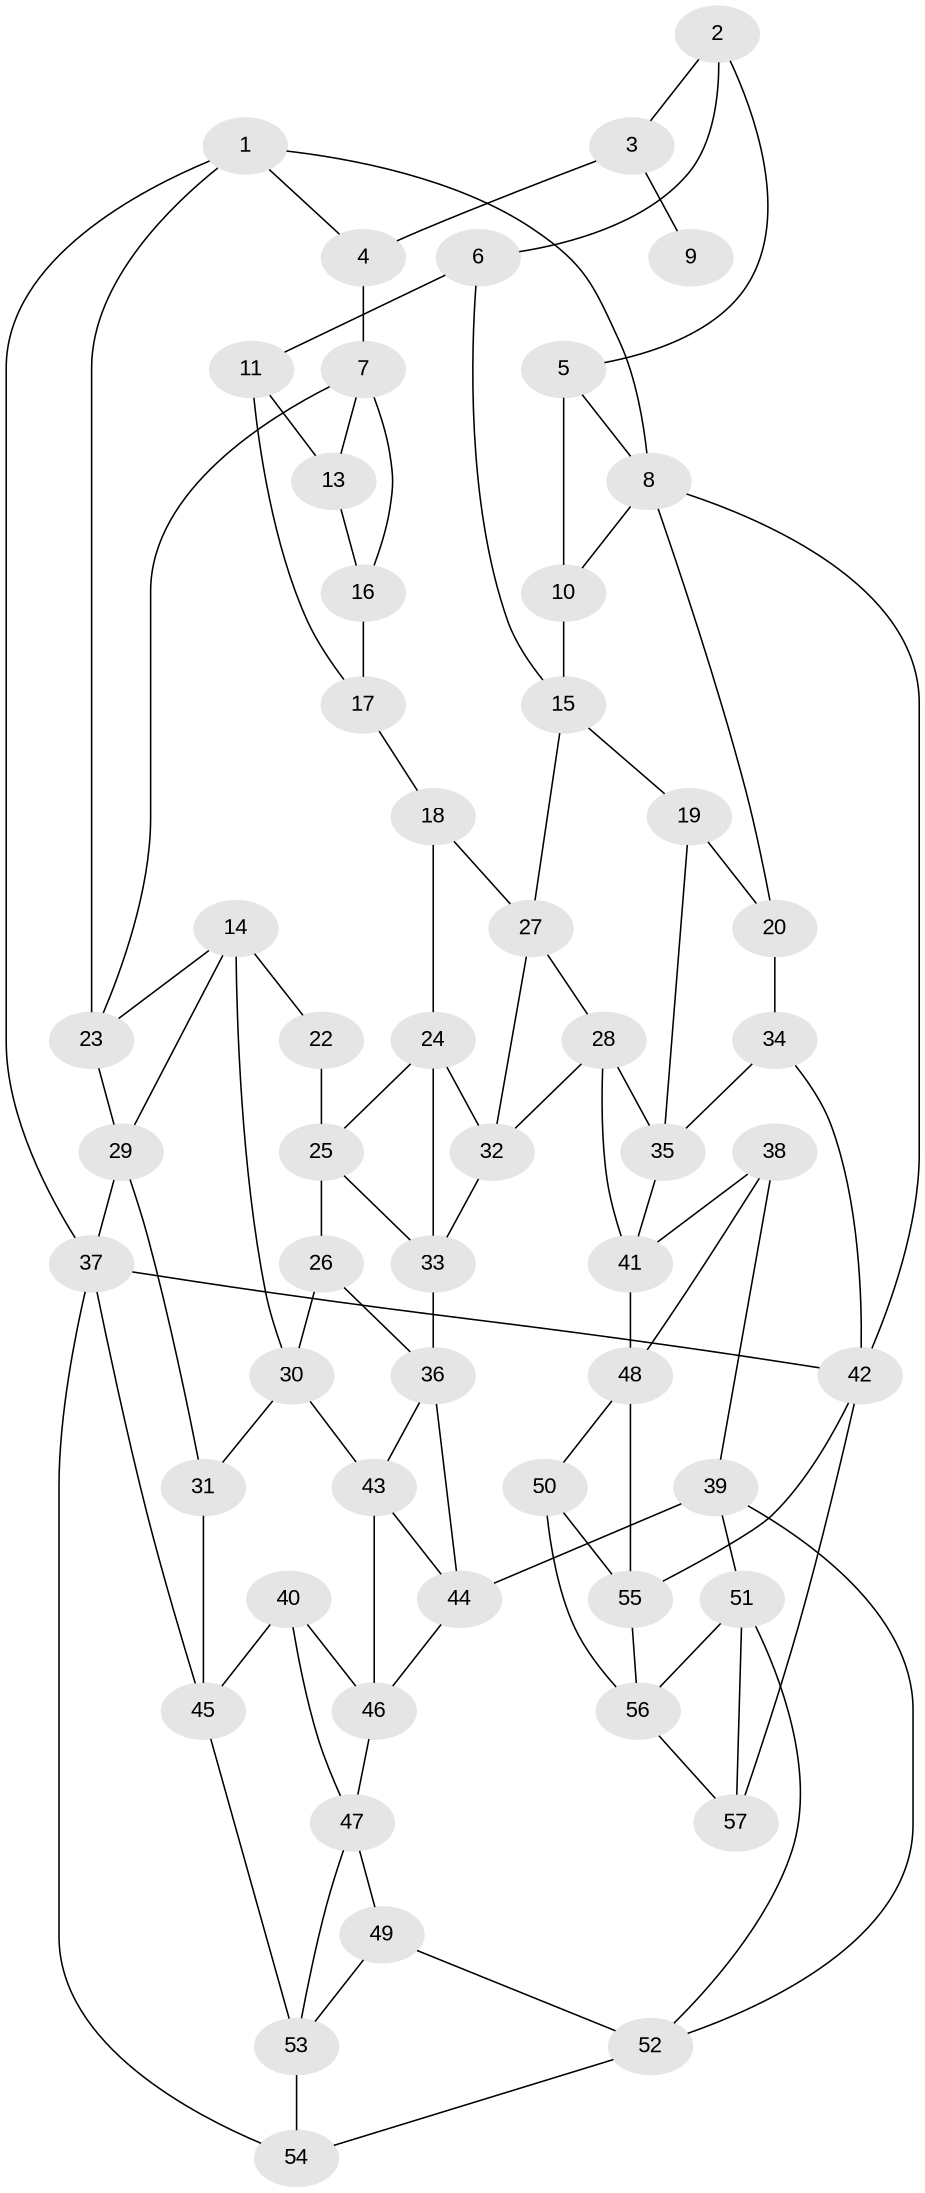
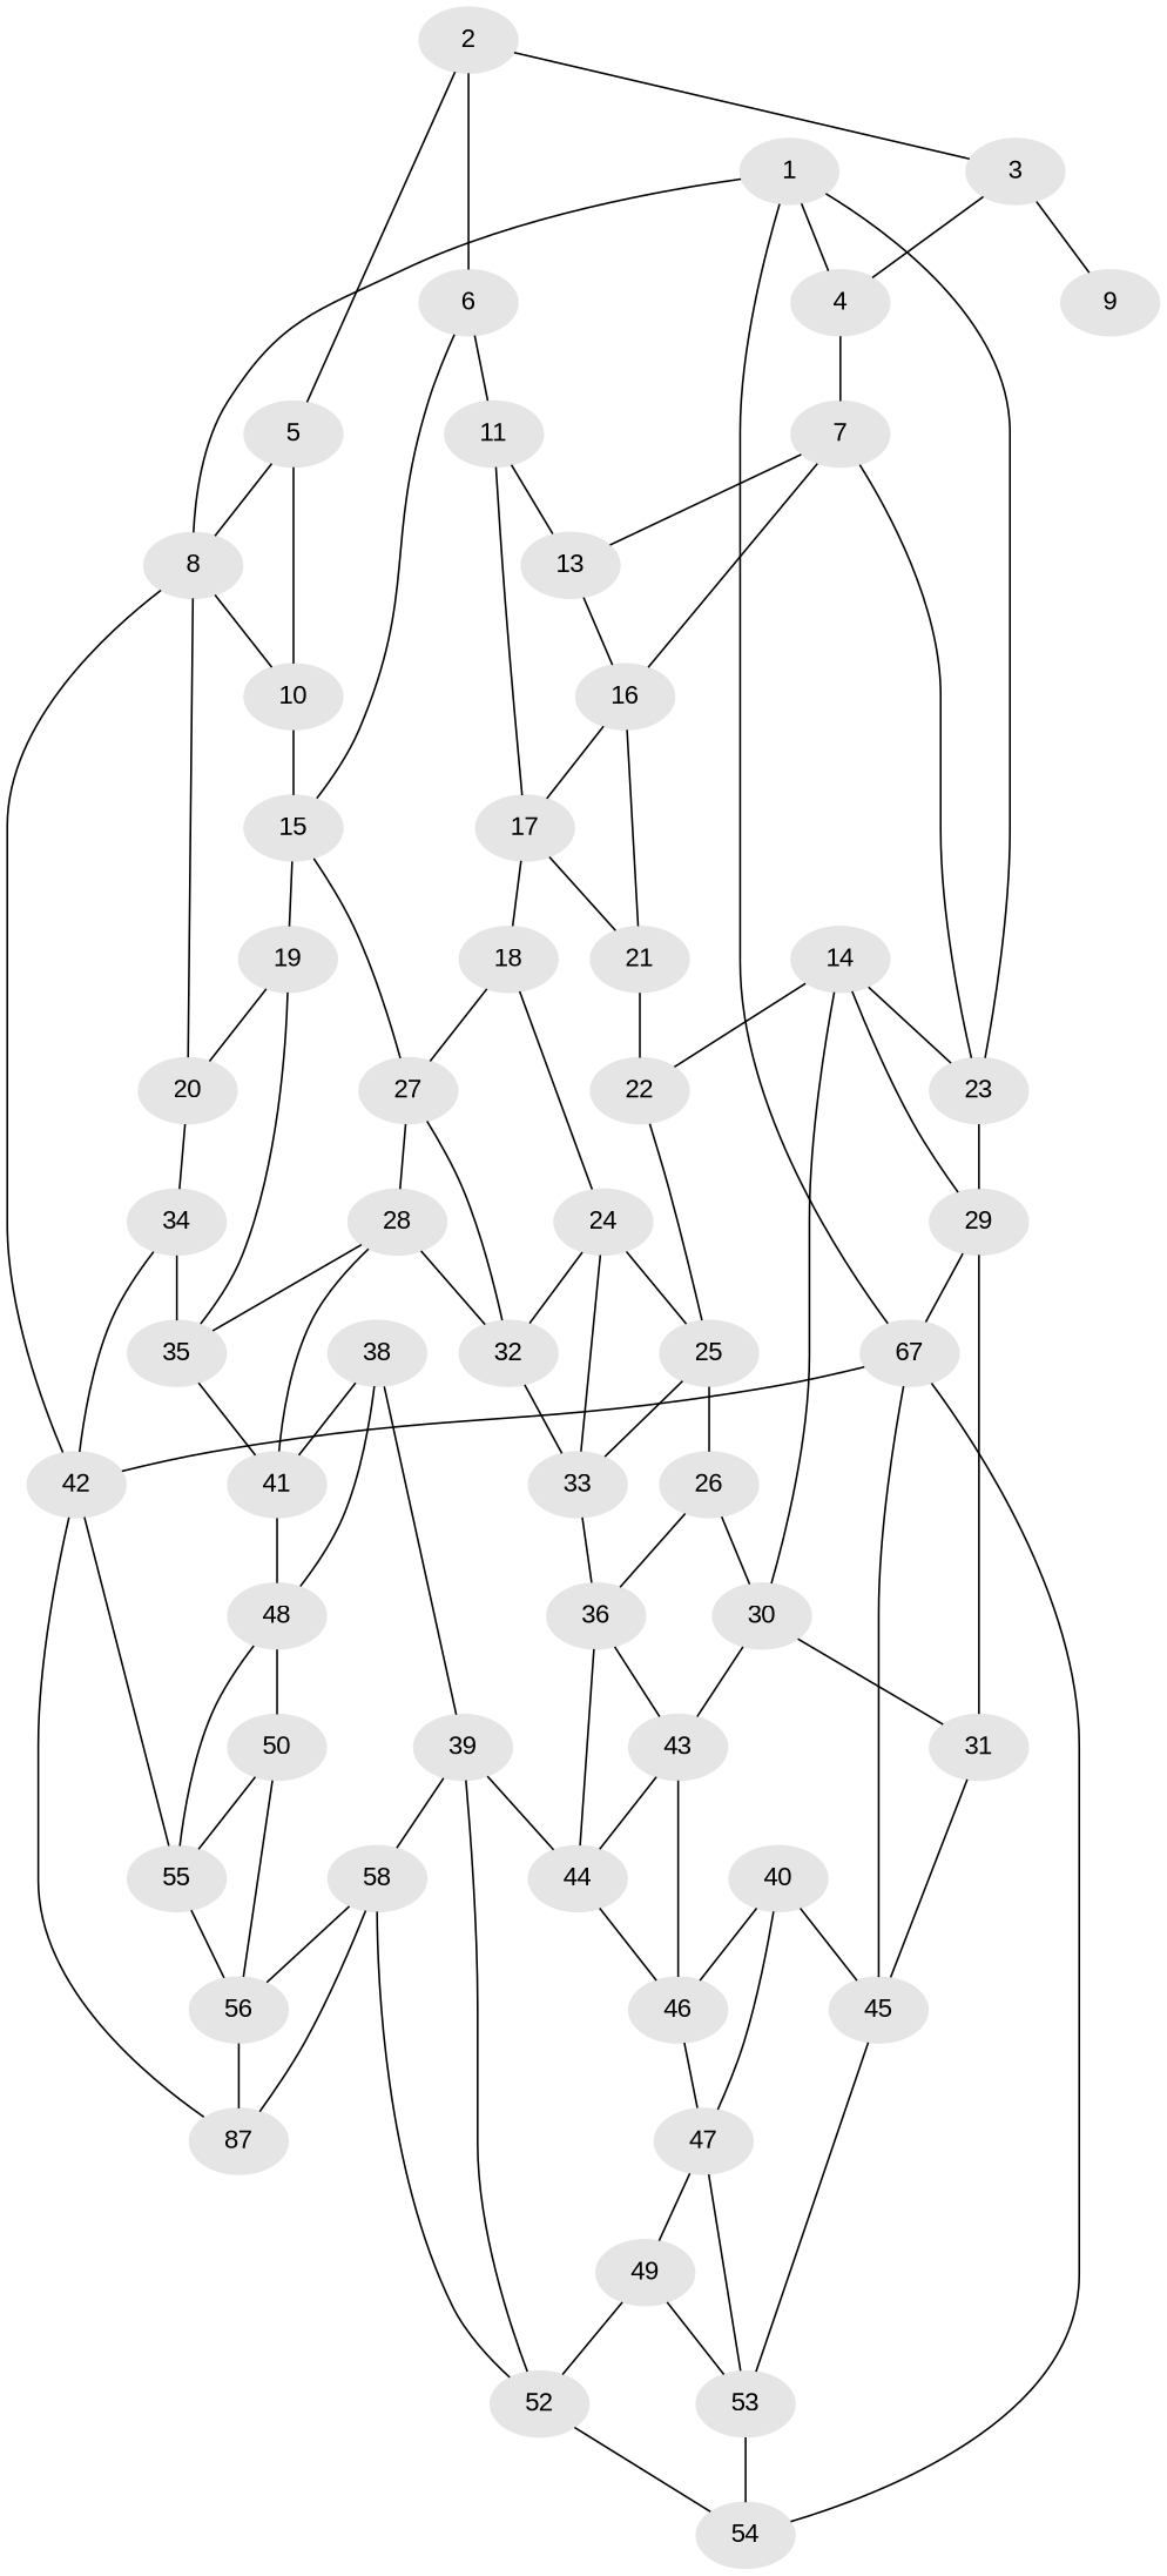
  graph {
    fontname="Liberation Sans"
    node [color=gray90 fontname="Liberation Sans" style=filled]
    edge [fontname="Liberation Sans" weight=1.0]
    1
    4
    8
    23
-   37
+   37 [label=67]
    7
    10
    20
    42
    29
    45
    54
    2
    3
    5
    6
    9
    11
    15
    13
    16
    17
    19
    27
+   21
    34
    55
-   57
+   57 [label=87]
    18
    14
    22
    30
    25
    31
    43
    35
    24
    32
    33
    28
    41
    26
    36
    44
    48
    46
    53
    38
    39
-   51
+   51 [label=58]
    52
    50
    56
    40
    47
    49
    1 -- 4
    1 -- 8
    1 -- 23
    1 -- 37
    4 -- 7
    8 -- 10
    8 -- 20
    8 -- 42
    23 -- 29
    37 -- 42
    37 -- 45
    37 -- 54
    7 -- 23
    7 -- 13
    7 -- 16
    10 -- 15 [weight=2.0]
    20 -- 34
    42 -- 55
    42 -- 57
    29 -- 37
    29 -- 31
    45 -- 53
    2 -- 3
    2 -- 5
    2 -- 6
    3 -- 4
    3 -- 9 [weight=2.0]
    5 -- 8
    5 -- 10 [weight=2.0]
    6 -- 11
    6 -- 15
    11 -- 13
    11 -- 17
    15 -- 19
    15 -- 27
    13 -- 16
    16 -- 17
+   16 -- 21
+   17 -- 21
    17 -- 18
    19 -- 20
    19 -- 35
    27 -- 32
    27 -- 28
+   21 -- 22 [weight=2.0]
    34 -- 42
    34 -- 35
    55 -- 56
    18 -- 27
    18 -- 24
    14 -- 23
    14 -- 29
    14 -- 22
    14 -- 30
    22 -- 25
    30 -- 31
    30 -- 43
    25 -- 33
    25 -- 26
    31 -- 45
    43 -- 44
    43 -- 46
    35 -- 41
    24 -- 25
    24 -- 32
    24 -- 33
    32 -- 33
    33 -- 36
    28 -- 35
    28 -- 32
    28 -- 41
    41 -- 48
    26 -- 30
    26 -- 36
    36 -- 43
    36 -- 44
    44 -- 46
    48 -- 55
    48 -- 50
    46 -- 47
    53 -- 54
    38 -- 41
    38 -- 48
    38 -- 39
    39 -- 44
    39 -- 51
    39 -- 52
    51 -- 57
    51 -- 52
    51 -- 56
    52 -- 54
    50 -- 55
    50 -- 56
    56 -- 57
    40 -- 45
    40 -- 46
    40 -- 47
    47 -- 53
    47 -- 49
    49 -- 53
    49 -- 52
  }
